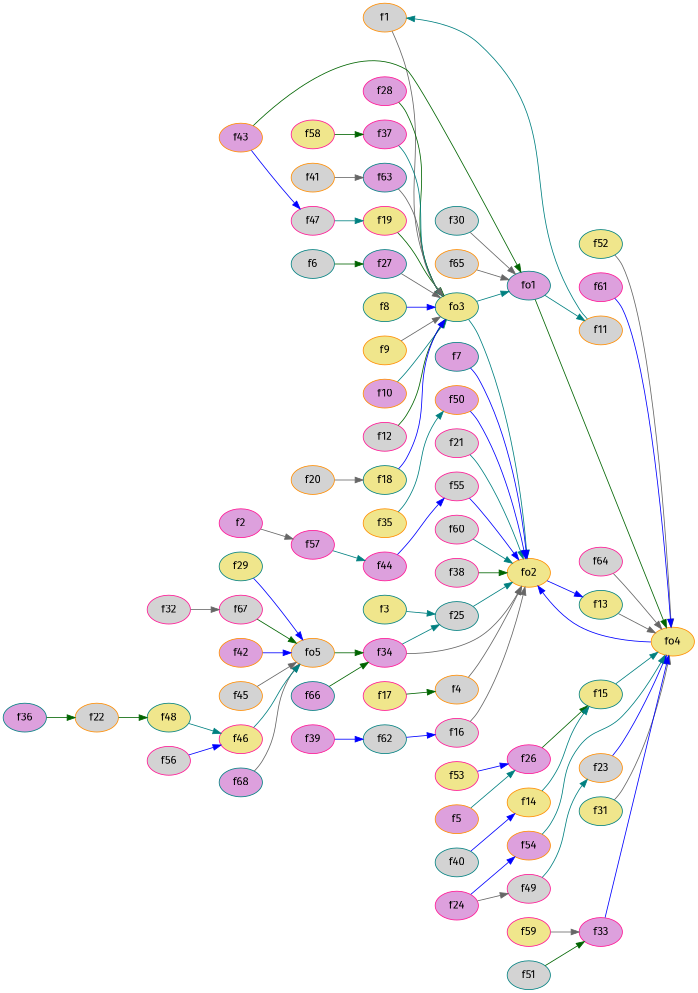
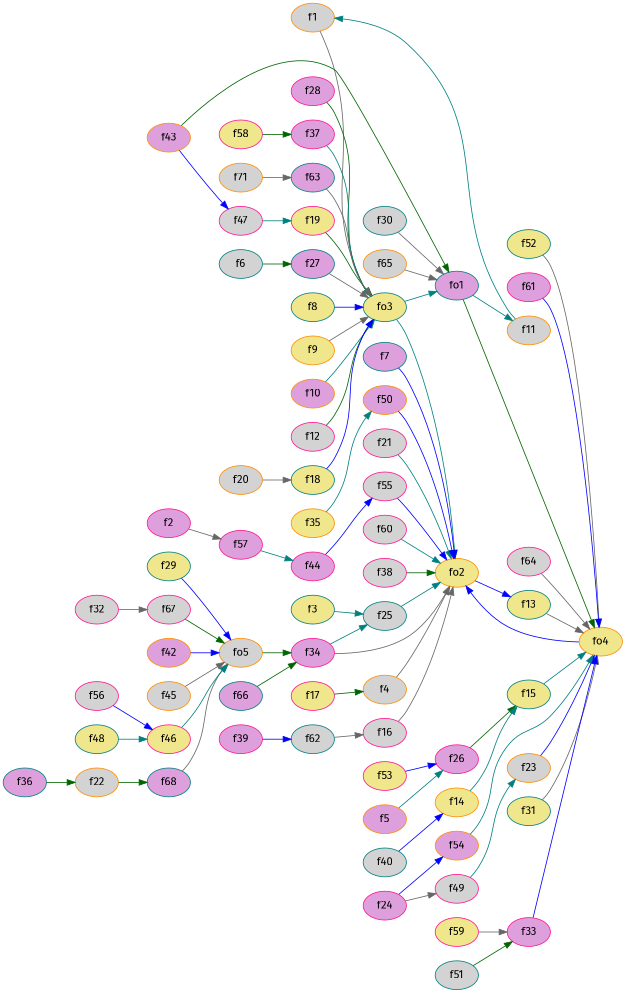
  strict digraph {
    fontname="Fira Sans"
    rankdir=LR
    node [color=deeppink fillcolor=lightgrey fontname="Fira Sans" style=filled]
    edge [color=gray40 fontname="Fira Sans" weight=2]
    f1 [color=darkorange]
    fo3 [color=teal fillcolor=khaki]
    fo2 [color=darkorange fillcolor=khaki]
    fo1 [color=teal fillcolor=plum]
    f2 [fillcolor=plum]
    f57 [fillcolor=plum]
    f44 [fillcolor=plum]
    f3 [color=teal fillcolor=khaki]
    f25 [color=teal]
    f4 [color=darkorange]
    f13 [color=teal fillcolor=khaki]
    f5 [color=darkorange fillcolor=plum]
    f26 [fillcolor=plum]
    f15 [color=teal fillcolor=khaki]
    f6 [color=teal]
    f27 [color=teal fillcolor=plum]
    f7 [color=teal fillcolor=plum]
    f8 [color=teal fillcolor=khaki]
    f9 [color=darkorange fillcolor=khaki]
    f10 [color=darkorange fillcolor=plum]
    f11 [color=darkorange]
    f12
    fo4 [color=darkorange fillcolor=khaki]
    f14 [color=darkorange fillcolor=khaki]
    f16
    f17 [fillcolor=khaki]
    f18 [color=teal fillcolor=khaki]
    f19 [fillcolor=khaki]
    f20 [color=darkorange]
    f21
    f22 [color=darkorange]
    f68 [color=teal fillcolor=plum]
    fo5 [color=darkorange]
    f23 [color=darkorange]
    f24 [fillcolor=plum]
    f49
    f54 [color=darkorange fillcolor=plum]
    f28 [fillcolor=plum]
    f29 [color=teal fillcolor=khaki]
    f34 [fillcolor=plum]
    f30 [color=teal]
    f31 [color=teal fillcolor=khaki]
    f32
    f67
    f33 [fillcolor=plum]
    f35 [color=darkorange fillcolor=khaki]
    f50 [color=darkorange fillcolor=plum]
    f36 [color=teal fillcolor=plum]
    f37 [fillcolor=plum]
    f38
    f39 [fillcolor=plum]
    f62 [color=teal]
    f40 [color=teal]
-   f41 [color=darkorange]
+   f41 [color=darkorange label=f71]
    f63 [color=teal fillcolor=plum]
    f42 [color=darkorange fillcolor=plum]
    f43 [color=darkorange fillcolor=plum]
    f47
    f55
    f45 [color=darkorange]
    f46 [fillcolor=khaki]
    f48 [color=teal fillcolor=khaki]
    f51 [color=teal]
    f52 [color=teal fillcolor=khaki]
    f53 [fillcolor=khaki]
    f56
    f58 [fillcolor=khaki]
    f59 [fillcolor=khaki]
    f60
    f61 [fillcolor=plum]
    f64
    f65 [color=darkorange]
    f66 [color=teal fillcolor=plum]
    f1 -> fo3
    fo3 -> fo2 [color=teal]
    fo3 -> fo1 [color=teal]
    fo2 -> f13 [color=blue]
    fo1 -> f11 [color=teal]
    fo1 -> fo4 [color=darkgreen]
    f2 -> f57
    f57 -> f44 [color=teal]
    f44 -> f55 [color=blue]
    f3 -> f25 [color=teal]
    f25 -> fo2 [color=teal]
    f4 -> fo2
    f13 -> fo4
    f5 -> f26 [color=teal]
    f26 -> f15 [color=darkgreen]
    f15 -> fo4 [color=teal]
    f6 -> f27 [color=darkgreen]
    f27 -> fo3
    f7 -> fo2 [color=blue]
    f8 -> fo3 [color=blue]
    f9 -> fo3
    f10 -> fo3 [color=teal]
    f11 -> f1 [color=teal]
    f12 -> fo3 [color=darkgreen]
    fo4 -> fo2 [color=blue]
    f14 -> f15 [color=teal]
    f16 -> fo2
    f17 -> f4 [color=darkgreen]
    f18 -> fo3 [color=blue]
    f19 -> fo3 [color=darkgreen]
    f20 -> f18
    f21 -> fo2 [color=teal]
-   f22 -> f48 [color=darkgreen]
+   f22 -> f68 [color=darkgreen]
    f68 -> fo5
    fo5 -> f34 [color=darkgreen]
    f23 -> fo4 [color=blue]
    f24 -> f49
    f24 -> f54 [color=blue]
    f49 -> f23 [color=teal]
    f54 -> fo4 [color=teal]
    f28 -> fo3 [color=darkgreen]
    f29 -> fo5 [color=blue]
    f34 -> fo2
    f34 -> f25 [color=teal]
    f30 -> fo1
    f31 -> fo4
    f32 -> f67
    f67 -> fo5 [color=darkgreen]
    f33 -> fo4 [color=blue]
    f35 -> f50 [color=teal]
    f50 -> fo2 [color=blue]
    f36 -> f22 [color=darkgreen]
    f37 -> fo3 [color=teal]
    f38 -> fo2 [color=darkgreen]
    f39 -> f62 [color=blue]
-   f62 -> f16 [color=blue]
+   f62 -> f16
    f40 -> f14 [color=blue]
    f41 -> f63
    f63 -> fo3
    f42 -> fo5 [color=blue]
    f43 -> fo1 [color=darkgreen]
    f43 -> f47 [color=blue]
    f47 -> f19 [color=teal]
    f55 -> fo2 [color=blue]
    f45 -> fo5
    f46 -> fo5 [color=teal]
    f48 -> f46 [color=teal]
    f51 -> f33 [color=darkgreen]
    f52 -> fo4
    f53 -> f26 [color=blue]
    f56 -> f46 [color=blue]
    f58 -> f37 [color=darkgreen]
    f59 -> f33
    f60 -> fo2 [color=teal]
    f61 -> fo4 [color=blue]
    f64 -> fo4
    f65 -> fo1
    f66 -> f34 [color=darkgreen]
  }
